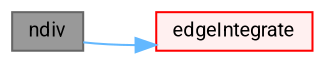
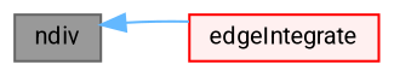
  digraph {
    rankdir=LR
    fontname=Roboto
    node [fontname=Roboto fontsize=10 shape=box style=filled]
    n1 [color=gray40 fillcolor=grey60 fontcolor=black height=0.2 label=ndiv width=0.4]
    n2 [color=red fillcolor="#FFF0F0" height=0.2 label=edgeIntegrate width=0.4]
-   n1 -> n2 [color=steelblue1 fontname=Roboto fontsize=10 labelfontname=Helvetica labelfontsize=10 style=solid]
+   n2 -> n1 [color=steelblue1 fontname=Roboto fontsize=10 labelfontname=Helvetica labelfontsize=10 style=solid]
  }
